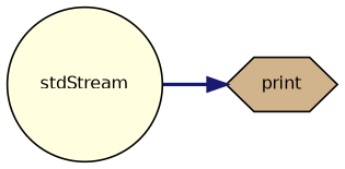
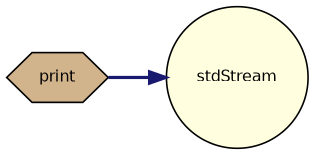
  digraph {
    rankdir=LR
    node [color=black fontname=Helvetica fontsize=10 style=filled]
    n1 [fillcolor=lightyellow fontcolor=black height=0.2 label=stdStream shape=circle width=0.4]
    n2 [height=0.2 label=print shape=hexagon width=0.4 fillcolor=tan]
-   n1 -> n2 [color=midnightblue fontname=Helvetica fontsize=10 labelfontname=Helvetica labelfontsize=10 style=bold arrowhead=normal]
+   n2 -> n1 [color=midnightblue fontname=Helvetica fontsize=10 labelfontname=Helvetica labelfontsize=10 style=bold arrowhead=normal]
  }
